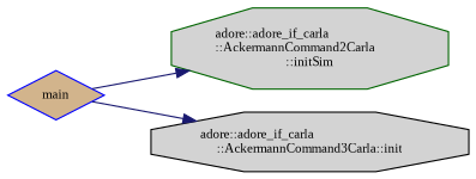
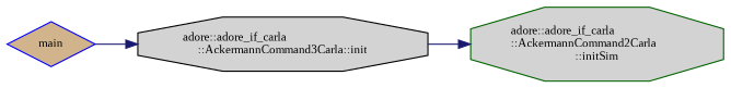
  digraph {
    fontname="Liberation Serif"
    rankdir=RL
    node [fillcolor=lightgrey fontname="Liberation Serif" fontsize=10 shape=octagon style=filled]
    edge [color=midnightblue dir=back fontname="Liberation Serif" fontsize=10 labelfontname=Helvetica labelfontsize=10 style=solid]
    n1 [color=darkgreen fontcolor=black height=0.2 label="adore::adore_if_carla\l::AckermannCommand2Carla\l::initSim" width=0.4]
    n2 [color=black height=0.2 label="adore::adore_if_carla\l::AckermannCommand3Carla::init" width=0.4]
    n3 [color=blue fillcolor=tan height=0.2 label=main shape=diamond width=0.4]
-   n1 -> n3
+   n1 -> n2
    n2 -> n3
  }
